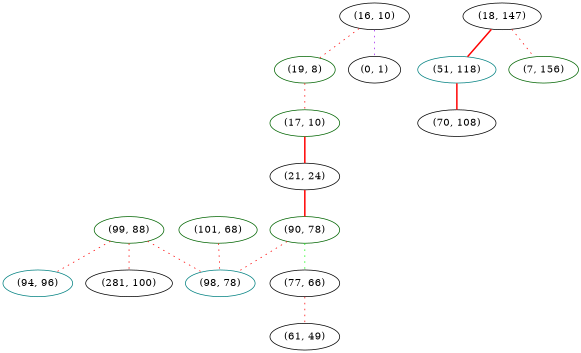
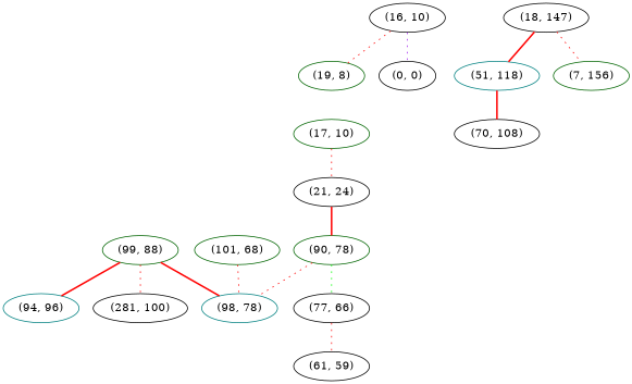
  graph {
    node [color=black]
    edge [color=red style=dotted weight=1]
    "(99, 88)" [color=darkgreen]
    n2 [color=teal label="(94, 96)"]
    "(281, 100)"
    "(98, 78)" [color=teal]
    "(19, 8)" [color=darkgreen]
    "(17, 10)" [color=darkgreen]
    "(21, 24)"
    "(90, 78)" [color=darkgreen]
    "(77, 66)"
-   "(61, 59)" [label="(61, 49)"]
+   "(61, 59)"
    "(16, 10)"
-   "(0, 0)" [label="(0, 1)"]
+   "(0, 0)"
    "(101, 68)" [color=darkgreen]
    "(51, 118)" [color=teal]
    "(18, 147)"
    "(7, 156)" [color=darkgreen]
    "(70, 108)"
-   "(99, 88)" -- n2
+   "(99, 88)" -- n2 [style=bold]
    "(99, 88)" -- "(281, 100)"
-   "(99, 88)" -- "(98, 78)"
-   "(19, 8)" -- "(17, 10)"
-   "(17, 10)" -- "(21, 24)" [style=bold]
+   "(99, 88)" -- "(98, 78)" [style=bold]
+   "(17, 10)" -- "(21, 24)"
    "(21, 24)" -- "(90, 78)" [style=bold]
    "(90, 78)" -- "(98, 78)"
    "(90, 78)" -- "(77, 66)" [color=green weight=2]
    "(77, 66)" -- "(61, 59)"
    "(16, 10)" -- "(19, 8)"
    "(16, 10)" -- "(0, 0)" [color=purple weight=4]
    "(101, 68)" -- "(98, 78)"
    "(51, 118)" -- "(70, 108)" [style=bold]
    "(18, 147)" -- "(51, 118)" [style=bold]
    "(18, 147)" -- "(7, 156)"
  }
